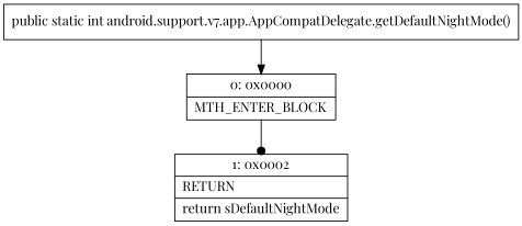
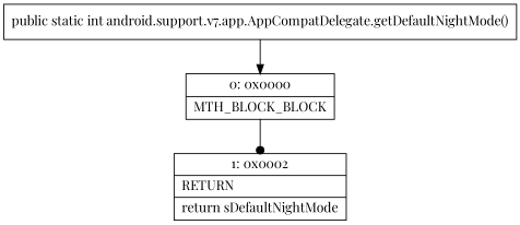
  digraph {
    fontname="Playfair Display"
    node [shape=record fontname="Playfair Display"]
    edge [fontname="Playfair Display"]
-   n1 [label="{0\:\ 0x0000|MTH_ENTER_BLOCK\l}"]
+   n1 [label="{0\:\ 0x0000|MTH_BLOCK_BLOCK\l}"]
    n2 [label="{1\:\ 0x0002|RETURN\l|return sDefaultNightMode\l}"]
    n3 [label="{public static int android.support.v7.app.AppCompatDelegate.getDefaultNightMode() }"]
    n1 -> n2 [arrowhead=dot]
    n3 -> n1 [arrowhead=normal]
  }
